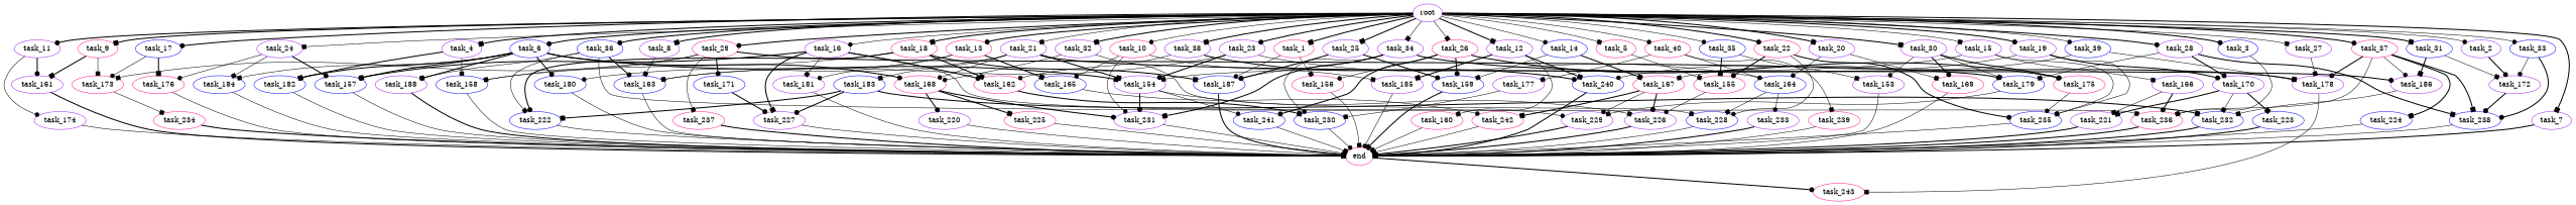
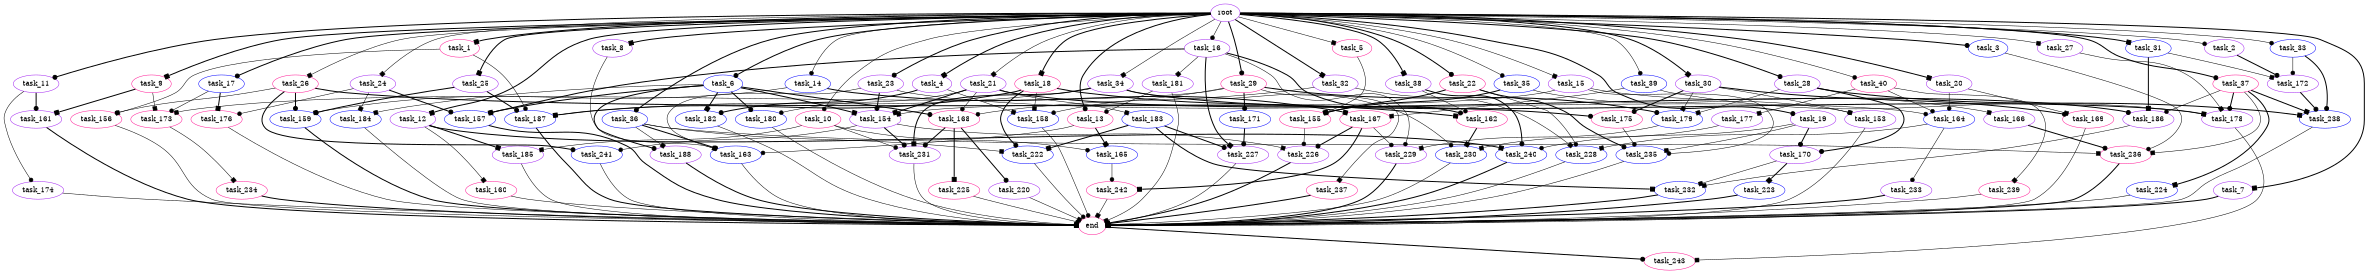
  digraph {
    node [color=purple]
    edge [arrowhead=dot style=solid]
    task_1 [color=deeppink]
    root
    task_2
    task_3 [color=blue]
    task_4
    task_5 [color=deeppink]
    task_6 [color=blue]
    task_7
    task_8
    task_9 [color=deeppink]
    task_10 [color=deeppink]
    task_11
    task_12
    task_13 [color=deeppink]
    task_14 [color=blue]
    task_15
    task_16
    task_17 [color=blue]
    task_18 [color=deeppink]
    task_19
    task_20
    task_21
    task_22 [color=deeppink]
    task_23
    task_24
    task_25
    task_26 [color=deeppink]
    task_27
    task_28
    task_29 [color=deeppink]
    task_30
    task_31 [color=blue]
    task_32
    task_33 [color=blue]
    task_34
    task_35 [color=blue]
    task_36 [color=blue]
    task_37 [color=deeppink]
    task_38
    task_39 [color=blue]
    task_40 [color=deeppink]
    task_156 [color=deeppink]
    task_187 [color=blue]
    task_172
    task_236 [color=deeppink]
    task_158 [color=blue]
    task_182 [color=blue]
    task_155 [color=deeppink]
    task_154
    task_157 [color=blue]
    task_168 [color=deeppink]
    task_180 [color=blue]
    task_184 [color=blue]
    task_188
    end [color=deeppink]
    task_163 [color=blue]
    task_161
    task_173 [color=deeppink]
    task_165 [color=blue]
    task_185
    task_231
    task_174
    task_160 [color=deeppink]
    task_240 [color=blue]
    task_181
    task_159 [color=blue]
    task_167 [color=deeppink]
    task_166
    task_235 [color=blue]
    task_162 [color=deeppink]
    task_227
    task_229
    task_176 [color=deeppink]
    task_222 [color=blue]
    task_170
    task_164 [color=blue]
    task_169 [color=deeppink]
    task_183 [color=blue]
    task_186
    task_228 [color=blue]
    task_175 [color=deeppink]
    task_241 [color=blue]
    task_178
    task_179 [color=blue]
    task_238 [color=blue]
    task_171 [color=blue]
    task_237 [color=deeppink]
    task_153
    task_230 [color=blue]
    task_224 [color=blue]
    task_177
    task_239 [color=deeppink]
    task_226
    task_220
    task_225 [color=deeppink]
    task_243 [color=deeppink]
    task_234 [color=deeppink]
    task_242 [color=deeppink]
-   task_221
    task_223 [color=blue]
    task_232 [color=blue]
    task_233
    task_1 -> task_156 [arrowhead=box]
    task_1 -> task_187
    root -> task_1 [arrowhead=box style=bold]
    root -> task_2
    root -> task_3 [style=bold]
    root -> task_4 [arrowhead=box style=bold]
    root -> task_5 [arrowhead=box]
    root -> task_6 [style=bold]
    root -> task_7 [arrowhead=box style=bold]
    root -> task_8 [arrowhead=box style=bold]
    root -> task_9 [arrowhead=box style=bold]
    root -> task_10
    root -> task_11 [style=bold]
    root -> task_12 [arrowhead=box style=bold]
    root -> task_13 [style=bold]
    root -> task_14
    root -> task_15 [arrowhead=box]
    root -> task_16
    root -> task_17 [style=bold]
    root -> task_18 [arrowhead=box style=bold]
    root -> task_19 [style=bold]
    root -> task_20 [arrowhead=box style=bold]
    root -> task_21 [arrowhead=box]
    root -> task_22 [style=bold]
    root -> task_23 [style=bold]
    root -> task_24 [arrowhead=box]
    root -> task_25 [arrowhead=box style=bold]
    root -> task_26 [arrowhead=box]
    root -> task_27 [arrowhead=box]
    root -> task_28 [style=bold]
    root -> task_29 [style=bold]
    root -> task_30 [arrowhead=box style=bold]
    root -> task_31 [arrowhead=box style=bold]
    root -> task_32 [arrowhead=box style=bold]
    root -> task_33
    root -> task_34 [arrowhead=box]
    root -> task_35
    root -> task_36 [style=bold]
    root -> task_37 [style=bold]
    root -> task_38 [arrowhead=box style=bold]
    root -> task_39
    root -> task_40
    task_2 -> task_172 [style=bold]
    task_3 -> task_236
    task_4 -> task_158 [arrowhead=box]
    task_4 -> task_182 [style=bold]
    task_5 -> task_155 [arrowhead=box]
    task_6 -> task_182 [arrowhead=box style=bold]
    task_6 -> task_154 [arrowhead=box style=bold]
    task_6 -> task_157 [arrowhead=box style=bold]
    task_6 -> task_168 [style=bold]
    task_6 -> task_180 [style=bold]
    task_6 -> task_184 [arrowhead=box]
    task_6 -> task_188 [style=bold]
    task_7 -> end [arrowhead=box style=bold]
    task_8 -> task_163 [arrowhead=box]
    task_9 -> task_161 [arrowhead=box style=bold]
    task_9 -> task_173 [arrowhead=box]
    task_10 -> task_165
    task_10 -> task_185 [arrowhead=box]
    task_10 -> task_231
    task_11 -> task_161 [style=bold]
    task_11 -> task_174
    task_12 -> task_185 [arrowhead=box style=bold]
    task_12 -> task_160 [arrowhead=box]
    task_12 -> task_240 [arrowhead=box style=bold]
    task_13 -> task_163
    task_13 -> task_165 [arrowhead=box style=bold]
-   task_13 -> task_181
+   task_181 -> task_13
    task_14 -> task_159 [arrowhead=box]
    task_14 -> task_167 [arrowhead=box style=bold]
    task_15 -> task_154 [arrowhead=box]
    task_15 -> task_166 [arrowhead=box]
    task_15 -> task_235
    task_16 -> task_157 [style=bold]
    task_16 -> task_181 [arrowhead=box]
    task_16 -> task_162 [style=bold]
    task_16 -> task_227 [arrowhead=box style=bold]
    task_16 -> task_229
    task_17 -> task_173
    task_17 -> task_176 [arrowhead=box style=bold]
    task_18 -> task_187 [arrowhead=box style=bold]
    task_18 -> task_158 [arrowhead=box]
    task_18 -> task_162 [arrowhead=box style=bold]
    task_18 -> task_222 [style=bold]
    task_19 -> task_240
    task_19 -> task_235 [arrowhead=box]
    task_19 -> task_170 [style=bold]
    task_20 -> task_164
    task_20 -> task_169 [arrowhead=box]
    task_21 -> task_154 [arrowhead=box style=bold]
    task_21 -> task_168
    task_21 -> task_180
    task_21 -> task_183 [arrowhead=box]
    task_21 -> task_186 [style=bold]
    task_22 -> task_155 [style=bold]
    task_22 -> task_235 [style=bold]
    task_22 -> task_228
    task_23 -> task_154 [style=bold]
    task_23 -> task_163 [arrowhead=box]
    task_23 -> task_164
    task_24 -> task_157 [style=bold]
    task_24 -> task_184 [arrowhead=box]
    task_24 -> task_176
    task_25 -> task_187 [style=bold]
    task_25 -> task_159 [style=bold]
    task_26 -> task_156
    task_26 -> task_159 [style=bold]
    task_26 -> task_175 [style=bold]
    task_26 -> task_241 [style=bold]
    task_27 -> task_178 [arrowhead=box]
    task_28 -> task_170 [style=bold]
    task_28 -> task_179 [arrowhead=box]
    task_28 -> task_238 [arrowhead=box style=bold]
    task_29 -> task_158
    task_29 -> task_173 [arrowhead=box]
    task_29 -> task_179 [style=bold]
    task_29 -> task_171 [style=bold]
    task_29 -> task_237 [arrowhead=box]
    task_30 -> task_169 [style=bold]
    task_30 -> task_175 [style=bold]
    task_30 -> task_179 [arrowhead=box]
    task_30 -> task_153
    task_31 -> task_172 [arrowhead=box]
    task_31 -> task_186 [arrowhead=box style=bold]
    task_32 -> task_168
    task_32 -> task_228 [arrowhead=box]
    task_33 -> task_172
    task_33 -> task_238 [style=bold]
    task_34 -> task_187
    task_34 -> task_231 [arrowhead=box style=bold]
    task_34 -> task_178 [arrowhead=box style=bold]
    task_34 -> task_230
    task_35 -> task_155 [arrowhead=box style=bold]
    task_35 -> task_153 [arrowhead=box]
    task_36 -> task_236 [arrowhead=box]
    task_36 -> task_188 [arrowhead=box]
    task_36 -> task_163 [style=bold]
    task_36 -> task_222 [arrowhead=box]
    task_37 -> task_236 [arrowhead=box]
    task_37 -> task_186
    task_37 -> task_178 [style=bold]
    task_37 -> task_238 [arrowhead=box style=bold]
    task_37 -> task_224 [arrowhead=box style=bold]
    task_38 -> task_240 [style=bold]
    task_38 -> task_162
    task_39 -> task_167 [arrowhead=box]
    task_39 -> task_178
    task_40 -> task_164
    task_40 -> task_177 [arrowhead=box]
    task_40 -> task_239 [arrowhead=box]
    task_156 -> end [arrowhead=box]
    task_187 -> end [style=bold]
    task_172 -> task_238 [style=bold]
    task_236 -> end [arrowhead=box style=bold]
    task_158 -> end
    task_182 -> end
    task_155 -> task_226
    task_154 -> task_231 [style=bold]
    task_154 -> task_241
    task_154 -> task_226 [arrowhead=box]
-   task_157 -> end [arrowhead=box]
+   task_157 -> end [arrowhead=box style=bold]
    task_168 -> task_231 [style=bold]
    task_168 -> task_220 [style=bold]
    task_168 -> task_225 [arrowhead=box style=bold]
    task_180 -> end [arrowhead=box]
    task_184 -> end
    task_188 -> end [style=bold]
    end -> task_243 [style=bold]
    task_163 -> end [arrowhead=box]
    task_161 -> end [arrowhead=box style=bold]
    task_173 -> task_234 [arrowhead=box]
    task_165 -> task_242
    task_185 -> end
    task_231 -> end [arrowhead=box]
    task_174 -> end
    task_160 -> end [arrowhead=box]
    task_240 -> end [arrowhead=box style=bold]
    task_181 -> end [arrowhead=box]
    task_159 -> end [arrowhead=box style=bold]
    task_167 -> task_229
    task_167 -> task_226 [style=bold]
    task_167 -> task_242 [arrowhead=box style=bold]
    task_166 -> task_236 [style=bold]
-   task_166 -> task_221 [arrowhead=box]
    task_235 -> end [arrowhead=box]
    task_162 -> task_230 [arrowhead=box style=bold]
    task_227 -> end
    task_229 -> end [style=bold]
    task_176 -> end
    task_222 -> end
-   task_170 -> task_221 [arrowhead=box style=bold]
    task_170 -> task_223 [arrowhead=box style=bold]
    task_170 -> task_232 [arrowhead=box]
    task_164 -> task_228 [arrowhead=box]
    task_164 -> task_233
    task_169 -> end [arrowhead=box]
    task_183 -> task_227 [style=bold]
    task_183 -> task_222 [arrowhead=box style=bold]
    task_183 -> task_232 [arrowhead=box style=bold]
    task_186 -> task_232 [arrowhead=box]
    task_228 -> end [arrowhead=box]
    task_175 -> task_235
    task_241 -> end [arrowhead=box]
    task_178 -> task_243 [arrowhead=box]
    task_179 -> task_229 [arrowhead=box]
    task_238 -> end
    task_171 -> task_227 [style=bold]
    task_237 -> end [arrowhead=box style=bold]
    task_153 -> end
    task_230 -> end
    task_224 -> end
    task_177 -> task_230 [arrowhead=box]
    task_239 -> end
    task_226 -> end [arrowhead=box style=bold]
    task_220 -> end [arrowhead=box]
    task_225 -> end
    task_234 -> end [style=bold]
    task_242 -> end [arrowhead=box]
-   task_221 -> end [arrowhead=box style=bold]
    task_223 -> end [arrowhead=box style=bold]
    task_232 -> end [style=bold]
    task_233 -> end [style=bold]
  }
